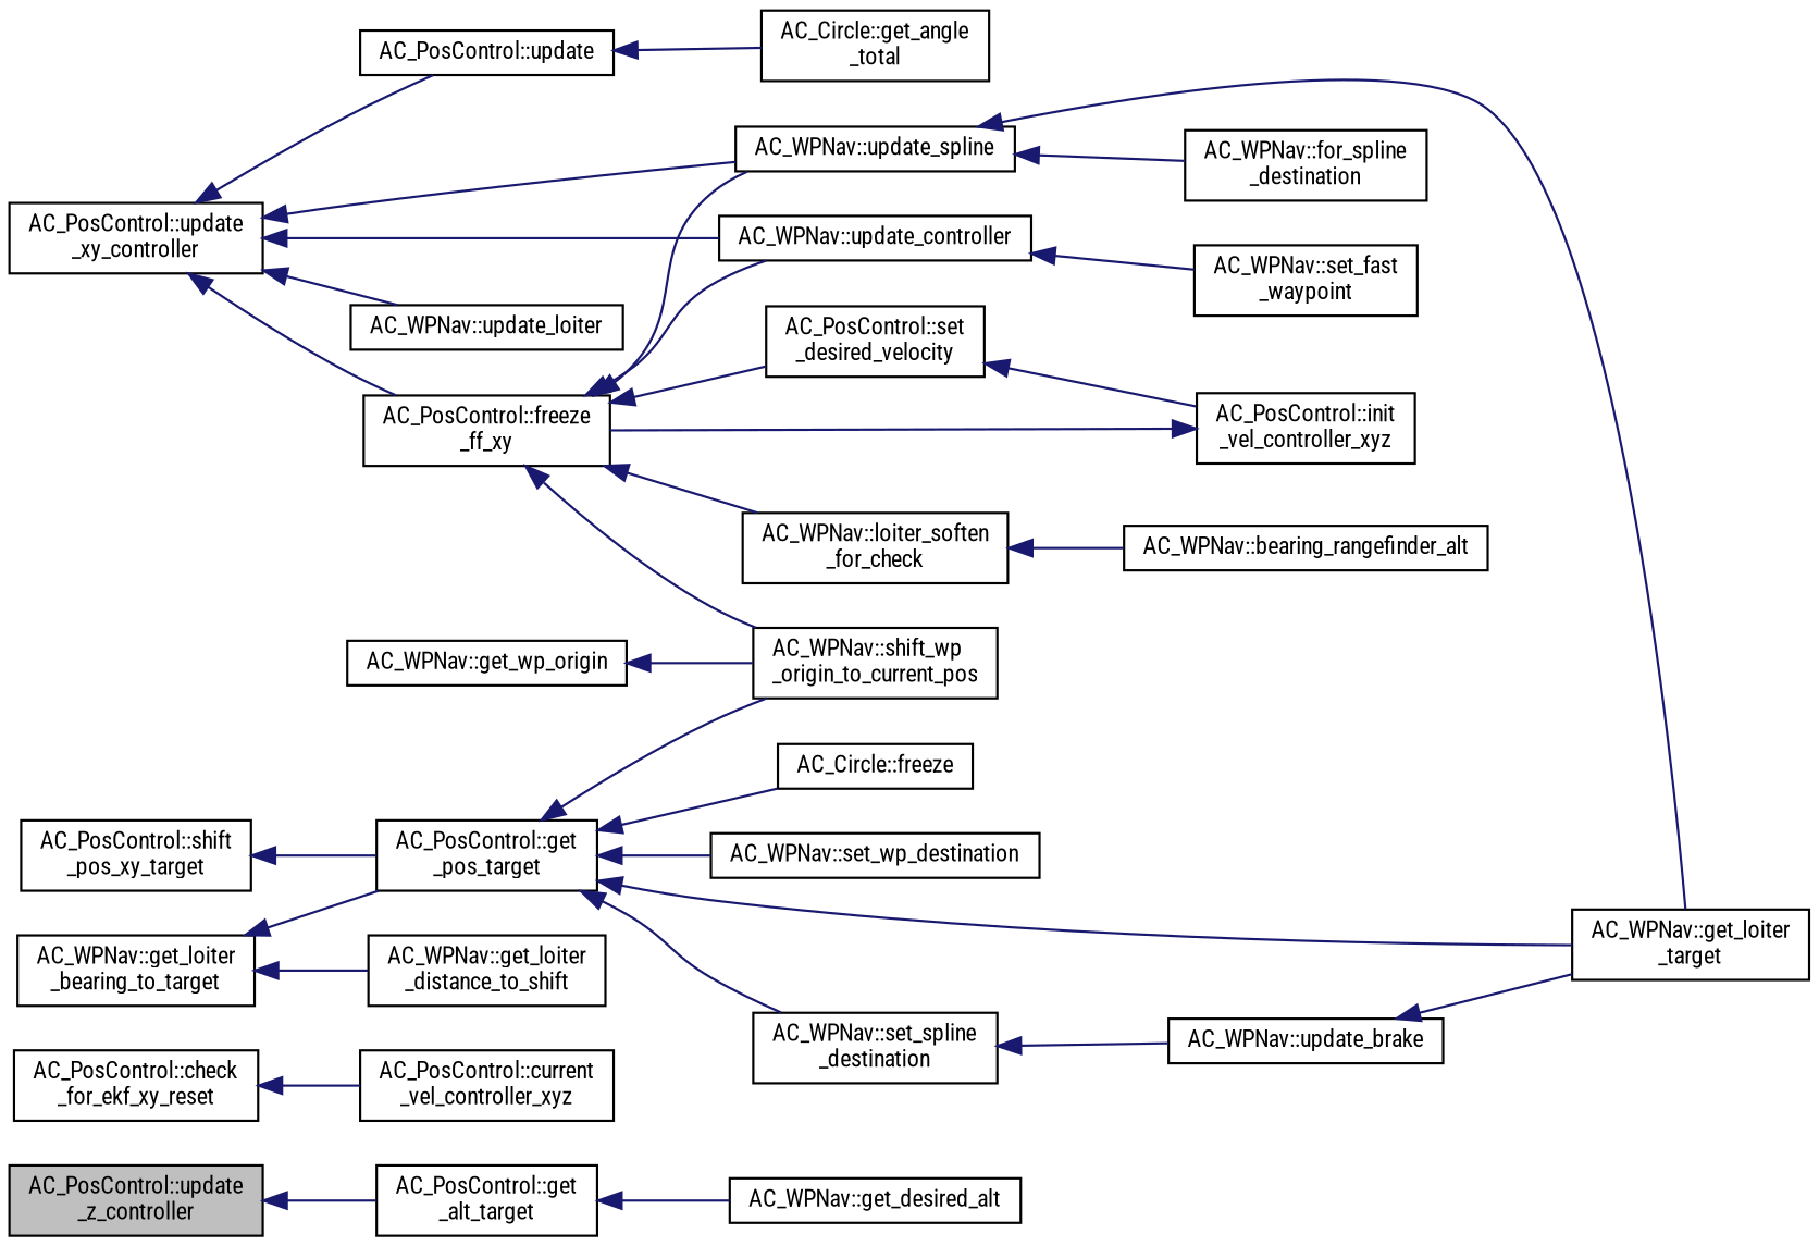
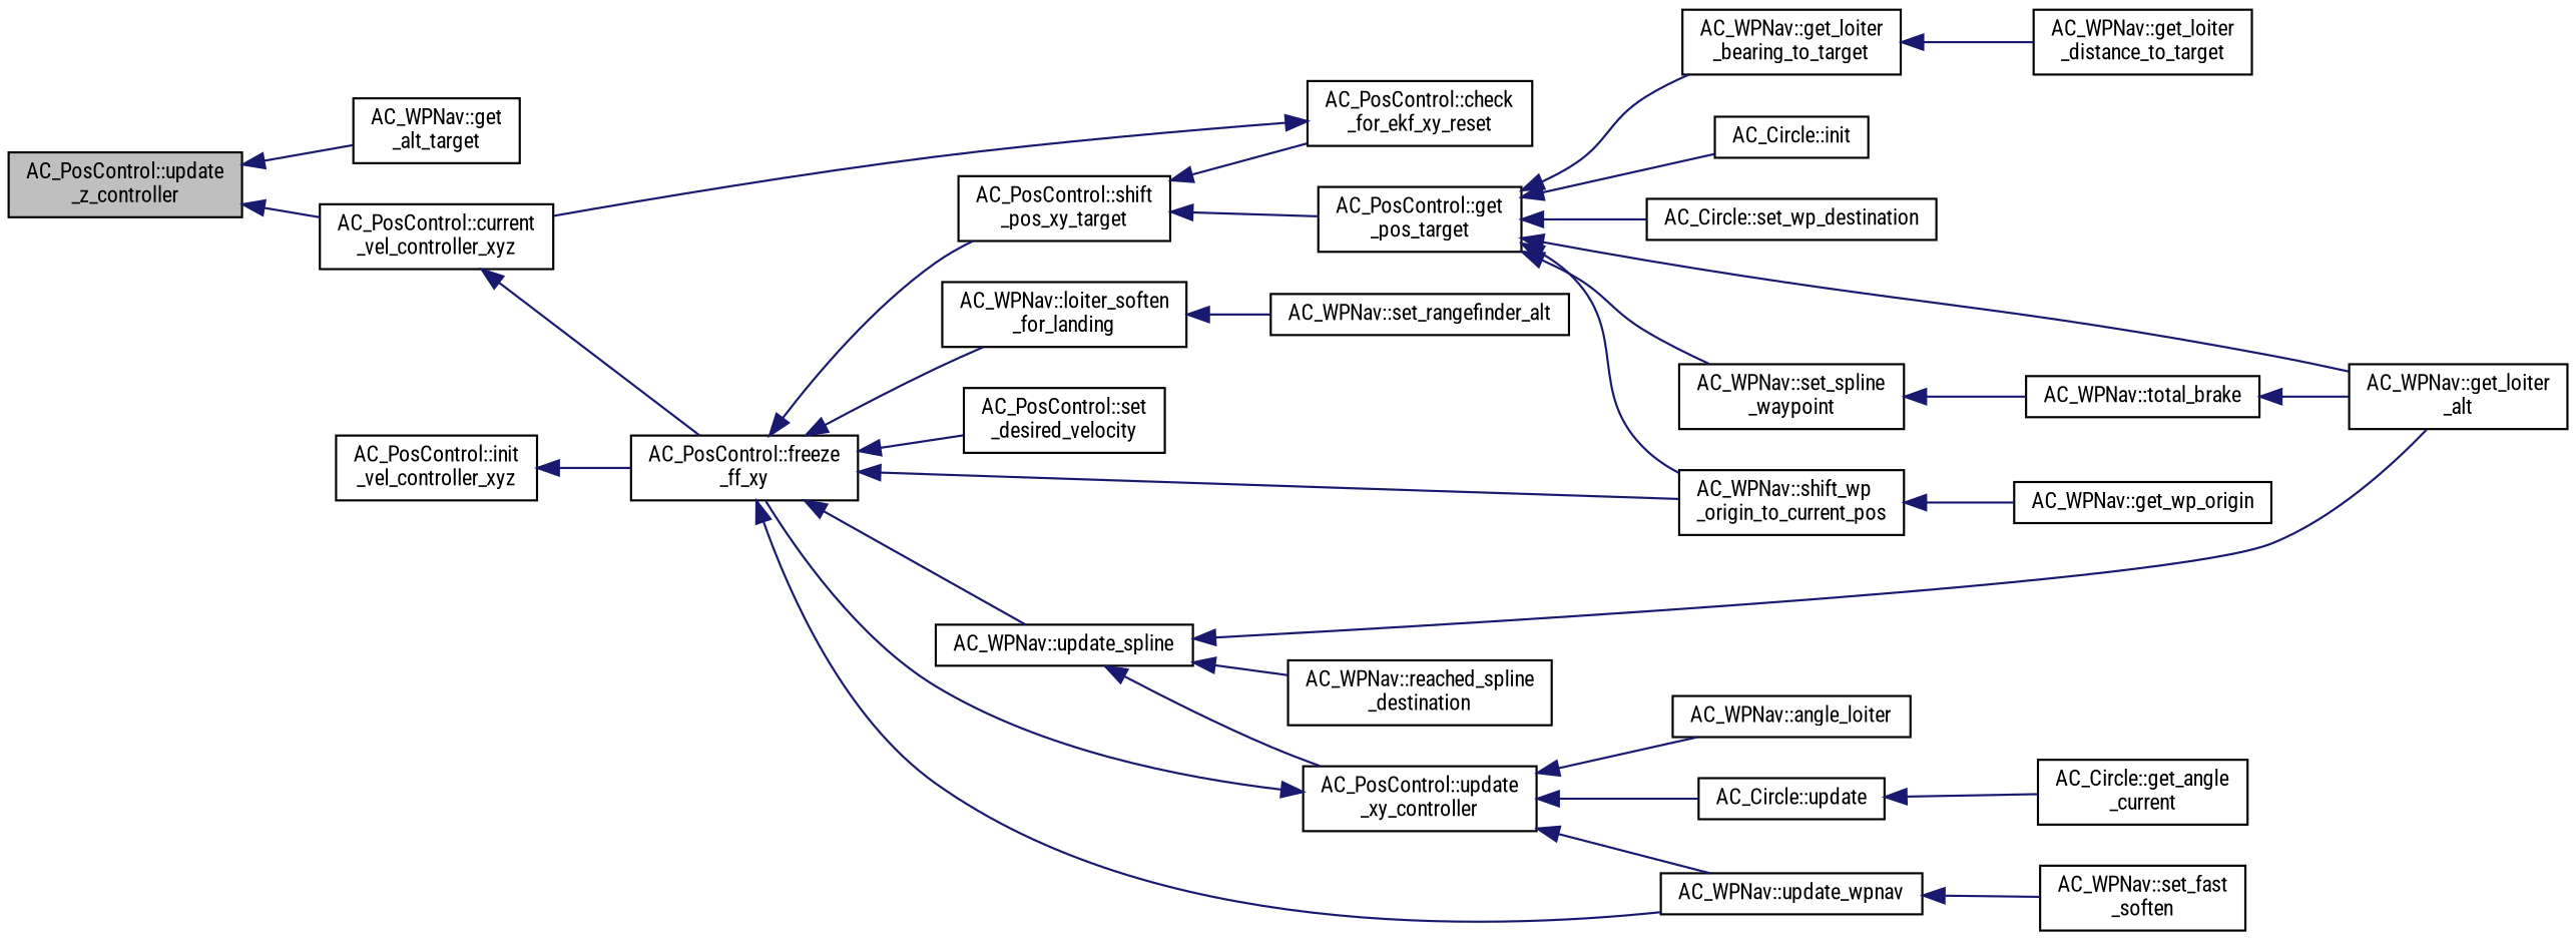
  digraph {
    fontname="Roboto Condensed"
    rankdir=LR
    node [color=black fillcolor=white fontname="Roboto Condensed" fontsize=10 shape=record style=filled]
    edge [color=midnightblue dir=back fontname="Roboto Condensed" fontsize=10 labelfontname=Helvetica labelfontsize=10 style=solid]
    n1 [fillcolor=grey75 fontcolor=black height=0.2 label="AC_PosControl::update\l_z_controller" width=0.4]
-   n2 [height=0.2 label="AC_PosControl::get\l_alt_target" width=0.4]
+   n2 [height=0.2 label="AC_WPNav::get\l_alt_target" width=0.4]
    n3 [height=0.2 label="AC_PosControl::current\l_vel_controller_xyz" width=0.4]
-   n4 [height=0.2 label="AC_WPNav::get_desired_alt" width=0.4]
    n5 [height=0.2 label="AC_PosControl::freeze\l_ff_xy" width=0.4]
-   n6 [height=0.2 label="AC_PosControl::update" width=0.4]
-   n7 [height=0.2 label="AC_Circle::get_angle\l_total" width=0.4]
-   n8 [height=0.2 label="AC_WPNav::loiter_soften\l_for_check" width=0.4]
+   n6 [height=0.2 label="AC_Circle::update" width=0.4]
+   n7 [height=0.2 label="AC_Circle::get_angle\l_current" width=0.4]
+   n8 [height=0.2 label="AC_WPNav::loiter_soften\l_for_landing" width=0.4]
    n9 [height=0.2 label="AC_PosControl::set\l_desired_velocity" width=0.4]
    n10 [height=0.2 label="AC_PosControl::shift\l_pos_xy_target" width=0.4]
    n11 [height=0.2 label="AC_WPNav::update_spline" width=0.4]
-   n12 [height=0.2 label="AC_WPNav::update_controller" width=0.4]
+   n12 [height=0.2 label="AC_WPNav::update_wpnav" width=0.4]
    n13 [height=0.2 label="AC_WPNav::shift_wp\l_origin_to_current_pos" width=0.4]
-   n14 [height=0.2 label="AC_WPNav::bearing_rangefinder_alt" width=0.4]
+   n14 [height=0.2 label="AC_WPNav::set_rangefinder_alt" width=0.4]
    n15 [height=0.2 label="AC_PosControl::init\l_vel_controller_xyz" width=0.4]
    n16 [height=0.2 label="AC_PosControl::check\l_for_ekf_xy_reset" width=0.4]
    n17 [height=0.2 label="AC_PosControl::get\l_pos_target" width=0.4]
-   n18 [height=0.2 label="AC_WPNav::get_loiter\l_target" width=0.4]
-   n19 [height=0.2 label="AC_WPNav::for_spline\l_destination" width=0.4]
-   n20 [height=0.2 label="AC_WPNav::set_fast\l_waypoint" width=0.4]
+   n18 [height=0.2 label="AC_WPNav::get_loiter\l_alt" width=0.4]
+   n19 [height=0.2 label="AC_WPNav::reached_spline\l_destination" width=0.4]
+   n20 [height=0.2 label="AC_WPNav::set_fast\l_soften" width=0.4]
    n21 [height=0.2 label="AC_WPNav::get_wp_origin" width=0.4]
    n22 [height=0.2 label="AC_WPNav::get_loiter\l_bearing_to_target" width=0.4]
-   n23 [height=0.2 label="AC_Circle::freeze" width=0.4]
-   n24 [height=0.2 label="AC_WPNav::set_spline\l_destination" width=0.4]
-   n25 [height=0.2 label="AC_WPNav::set_wp_destination" width=0.4]
+   n23 [height=0.2 label="AC_Circle::init" width=0.4]
+   n24 [height=0.2 label="AC_WPNav::set_spline\l_waypoint" width=0.4]
+   n25 [height=0.2 label="AC_Circle::set_wp_destination" width=0.4]
    n26 [height=0.2 label="AC_PosControl::update\l_xy_controller" width=0.4]
-   n27 [height=0.2 label="AC_WPNav::update_loiter" width=0.4]
-   n28 [height=0.2 label="AC_WPNav::update_brake" width=0.4]
-   n29 [height=0.2 label="AC_WPNav::get_loiter\l_distance_to_shift" width=0.4]
+   n27 [height=0.2 label="AC_WPNav::angle_loiter" width=0.4]
+   n28 [height=0.2 label="AC_WPNav::total_brake" width=0.4]
+   n29 [height=0.2 label="AC_WPNav::get_loiter\l_distance_to_target" width=0.4]
    n1 -> n2
-   n2 -> n4
+   n1 -> n3
+   n3 -> n5
    n5 -> n8
    n5 -> n9
+   n5 -> n10
    n5 -> n11
    n5 -> n12
    n5 -> n13
    n6 -> n7
    n8 -> n14
-   n9 -> n15
+   n10 -> n16
    n10 -> n17
    n11 -> n18
    n11 -> n19
    n12 -> n20
-   n21 -> n13
+   n13 -> n21
    n15 -> n5
    n16 -> n3
    n17 -> n13
    n17 -> n18
-   n22 -> n17
+   n17 -> n22
    n17 -> n23
    n17 -> n24
    n17 -> n25
    n22 -> n29
    n24 -> n28
    n26 -> n5
    n26 -> n6
-   n26 -> n11
+   n11 -> n26
    n26 -> n12
    n26 -> n27
    n28 -> n18
  }
